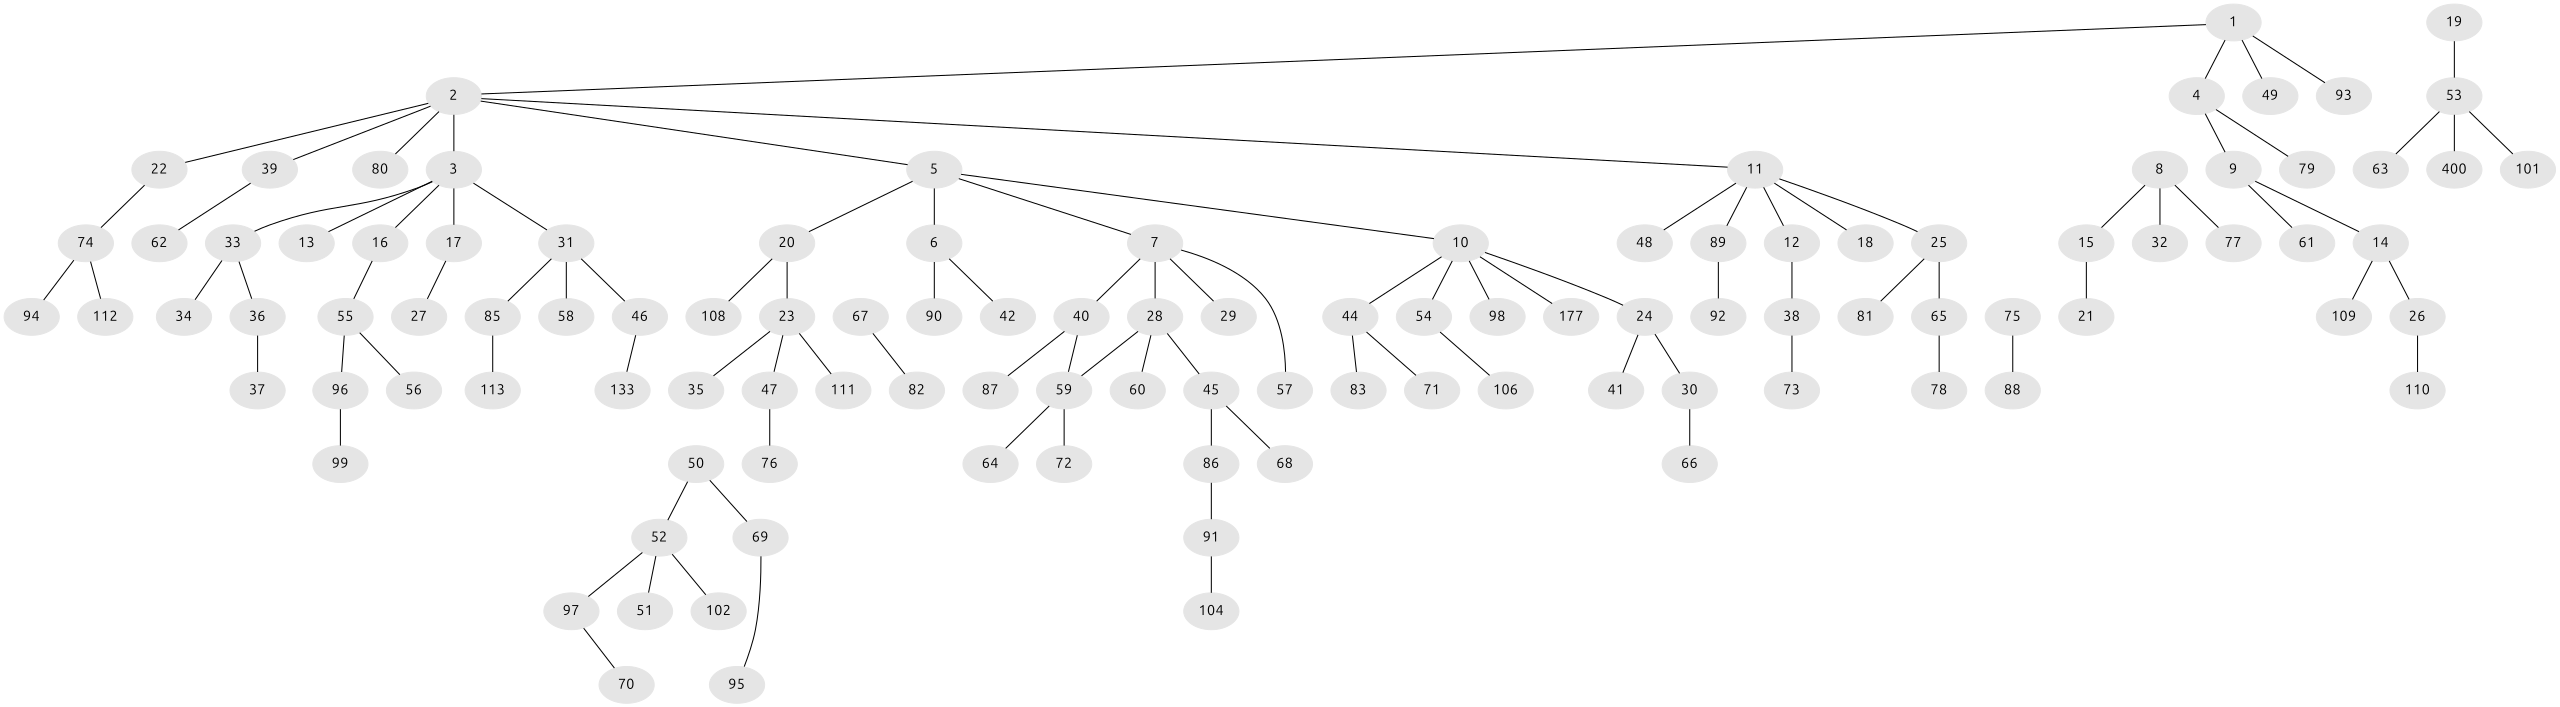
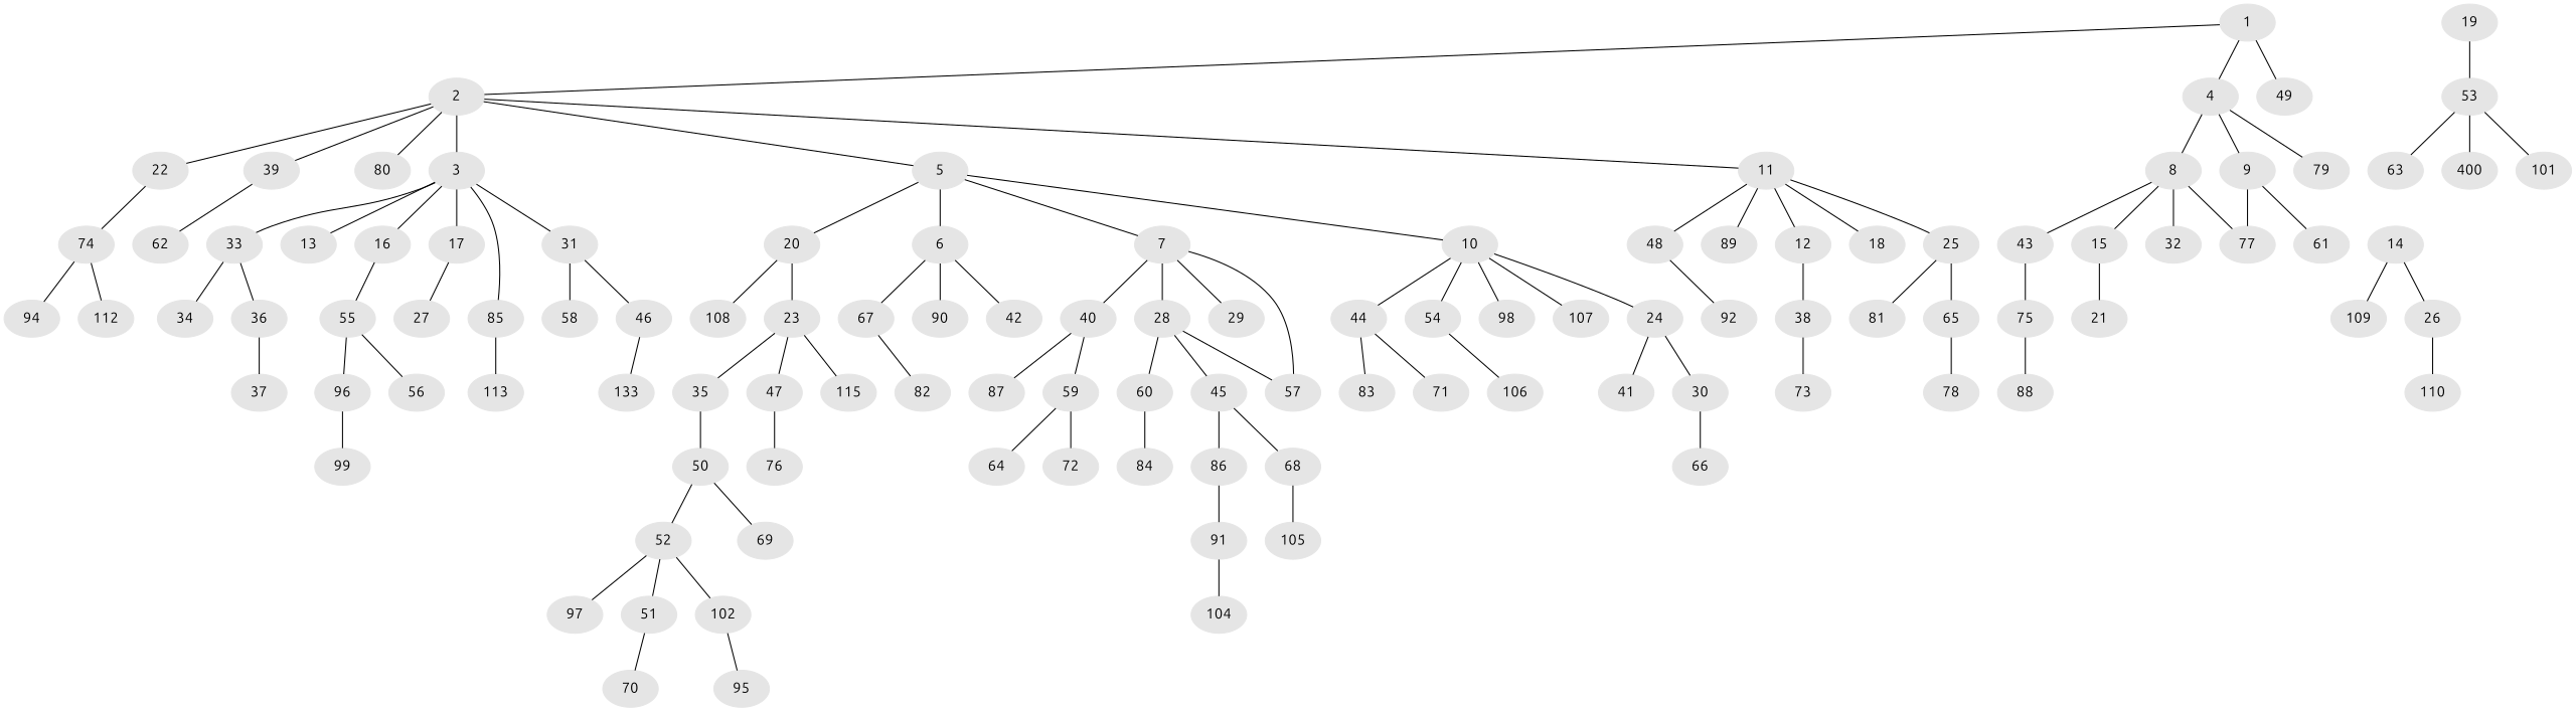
  graph {
    fontname=Ubuntu
    node [color=gray90 fontname=Ubuntu style=filled]
    edge [fontname=Ubuntu]
    1
    2
    4
    49
-   93
    3
    5
    11
    22
    39
    80
    8
    9
    79
    13
    16
    17
    31
    33
    85
    6
    7
    10
    20
    12
    18
    25
    48
    89
    74
    62
    55
    27
    46
    58
    34
    36
    113
    15
    32
+   43
    77
    14
    61
    42
    67
    90
    28
    29
    40
    57
    24
    44
    54
    98
-   107 [label=177]
+   107
    23
    108
    82
    19
    53
    45
    60
    59
    87
    21
    75
    26
    109
    30
    41
    71
    83
    106
    38
    65
    81
    92
    73
    110
    56
    96
    63
    n84 [label=400]
    101
    35
    47
-   111
+   111 [label=115]
    94
    112
    50
    76
    66
    78
    68
    86
+   84
    n98 [label=133]
    37
    52
    69
    64
    72
    88
+   105
    91
    51
    70
    97
    102
    95
    99
    104
    1 -- 2
    1 -- 4
    1 -- 49
-   1 -- 93
    2 -- 3
    2 -- 5
    2 -- 11
    2 -- 22
    2 -- 39
    2 -- 80
+   4 -- 8
    4 -- 9
    4 -- 79
    3 -- 13
    3 -- 16
    3 -- 17
    3 -- 31
    3 -- 33
-   31 -- 85
+   3 -- 85
    5 -- 6
    5 -- 7
    5 -- 10
    5 -- 20
    11 -- 12
    11 -- 18
    11 -- 25
    11 -- 48
    11 -- 89
    22 -- 74
    39 -- 62
    8 -- 15
    8 -- 32
+   8 -- 43
    8 -- 77
-   9 -- 14
+   9 -- 77
    9 -- 61
    16 -- 55
    17 -- 27
    31 -- 46
    31 -- 58
    33 -- 34
    33 -- 36
    85 -- 113
    6 -- 42
+   6 -- 67
    6 -- 90
    7 -- 28
    7 -- 29
    7 -- 40
    7 -- 57
    10 -- 24
    10 -- 44
    10 -- 54
    10 -- 98
    10 -- 107
    20 -- 23
    20 -- 108
    12 -- 38
    25 -- 65
    25 -- 81
-   89 -- 92
+   48 -- 92
    74 -- 94
    74 -- 112
    55 -- 56
    55 -- 96
    46 -- n98
    36 -- 37
    15 -- 21
+   43 -- 75
    14 -- 26
    14 -- 109
    67 -- 82
-   28 -- 59
+   28 -- 57
    28 -- 45
    28 -- 60
    40 -- 59
    40 -- 87
    24 -- 30
    24 -- 41
    44 -- 71
    44 -- 83
    54 -- 106
    23 -- 35
    23 -- 47
    23 -- 111
    19 -- 53
    53 -- 63
    53 -- n84
    53 -- 101
    45 -- 68
    45 -- 86
+   60 -- 84
    59 -- 64
    59 -- 72
    75 -- 88
    26 -- 110
    30 -- 66
    38 -- 73
    65 -- 78
    96 -- 99
+   35 -- 50
    47 -- 76
    50 -- 52
    50 -- 69
+   68 -- 105
    86 -- 91
    52 -- 51
    52 -- 97
    52 -- 102
-   69 -- 95
+   102 -- 95
    91 -- 104
-   97 -- 70
+   51 -- 70
  }
